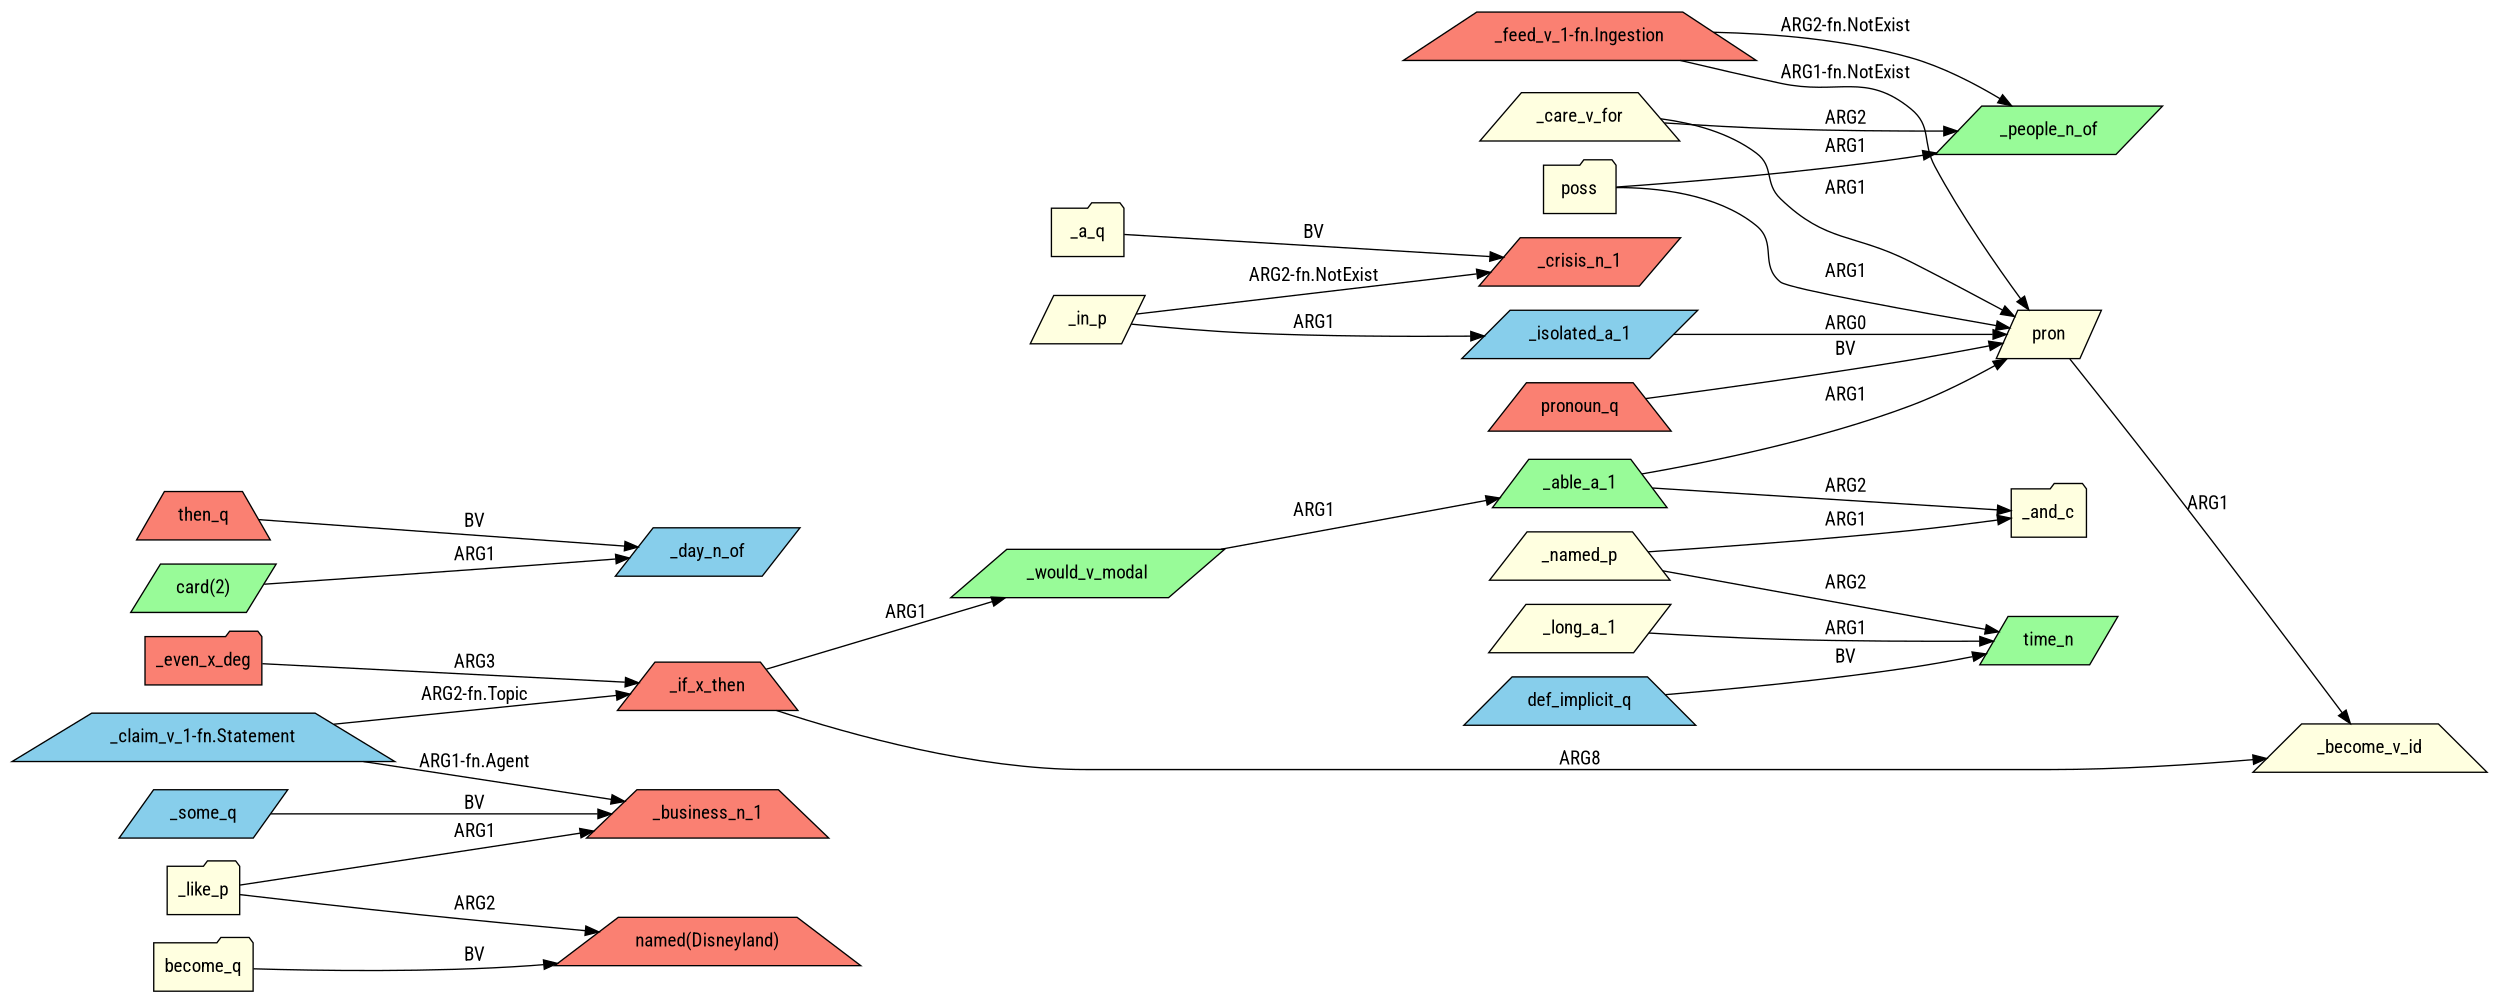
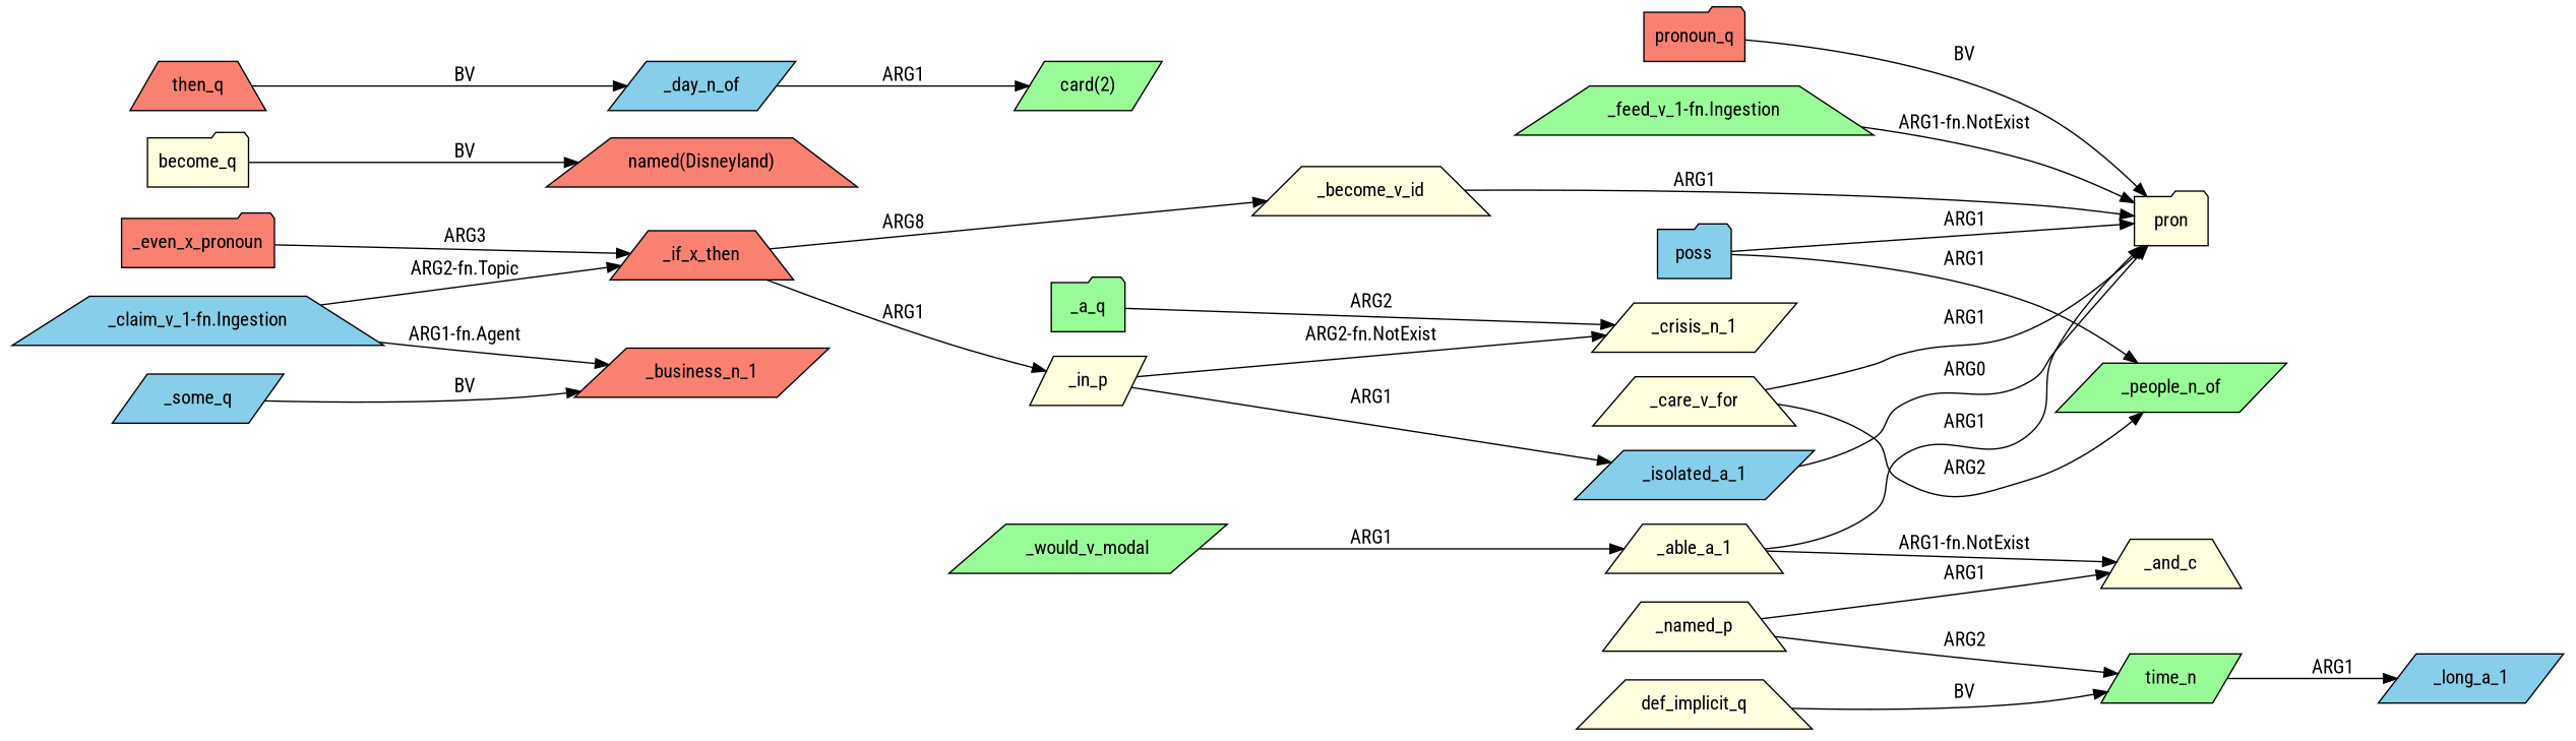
  digraph {
    fontname="Roboto Condensed"
    rankdir=LR
    node [fillcolor=lightyellow fontname="Roboto Condensed" shape=parallelogram style=filled]
    edge [fontname="Roboto Condensed"]
-   "_feed_v_1-fn.Ingestion" [fillcolor=salmon shape=trapezium]
-   pron
+   "_feed_v_1-fn.Ingestion" [fillcolor=palegreen shape=trapezium]
+   pron [shape=folder]
    _people_n_of [fillcolor=palegreen]
-   "_claim_v_1-fn.Statement" [fillcolor=skyblue shape=trapezium]
-   _business_n_1 [fillcolor=salmon shape=trapezium]
+   "_claim_v_1-fn.Statement" [fillcolor=skyblue shape=trapezium label="_claim_v_1-fn.Ingestion"]
+   _business_n_1 [fillcolor=salmon]
    _if_x_then [fillcolor=salmon shape=trapezium]
    _become_v_id [shape=trapezium]
    _would_v_modal [fillcolor=palegreen]
    n9 [label=_named_p shape=trapezium]
    time_n [fillcolor=palegreen]
-   _and_c [shape=folder]
+   _and_c [shape=trapezium]
    _isolated_a_1 [fillcolor=skyblue]
-   _like_p [shape=folder]
    "named(Disneyland)" [fillcolor=salmon shape=trapezium]
-   poss [shape=folder]
-   _able_a_1 [fillcolor=palegreen shape=trapezium]
-   _crisis_n_1 [fillcolor=salmon]
-   _a_q [shape=folder]
+   poss [fillcolor=skyblue shape=folder]
+   _able_a_1 [shape=trapezium]
+   _crisis_n_1
+   _a_q [fillcolor=palegreen shape=folder]
    _care_v_for [shape=trapezium]
-   _even_x_deg [fillcolor=salmon shape=folder]
+   _even_x_deg [fillcolor=salmon shape=folder label=_even_x_pronoun]
    n21 [fillcolor=salmon label=then_q shape=trapezium]
    _day_n_of [fillcolor=skyblue]
    _some_q [fillcolor=skyblue]
-   _long_a_1
+   _long_a_1 [fillcolor=skyblue]
    n25 [label=become_q shape=folder]
-   pronoun_q [fillcolor=salmon shape=trapezium]
+   pronoun_q [fillcolor=salmon shape=folder]
    _in_p
    n28 [fillcolor=palegreen label="card(2)"]
-   def_implicit_q [fillcolor=skyblue shape=trapezium]
+   def_implicit_q [shape=trapezium]
    "_feed_v_1-fn.Ingestion" -> pron [label="ARG1-fn.NotExist"]
-   "_feed_v_1-fn.Ingestion" -> _people_n_of [label="ARG2-fn.NotExist"]
    "_claim_v_1-fn.Statement" -> _business_n_1 [label="ARG1-fn.Agent"]
    "_claim_v_1-fn.Statement" -> _if_x_then [label="ARG2-fn.Topic"]
    _if_x_then -> _become_v_id [label=ARG8]
-   _if_x_then -> _would_v_modal [label=ARG1]
-   pron -> _become_v_id [label=ARG1]
+   _if_x_then -> _in_p [label=ARG1]
+   _become_v_id -> pron [label=ARG1]
    _would_v_modal -> _able_a_1 [label=ARG1]
    n9 -> time_n [label=ARG2]
    n9 -> _and_c [label=ARG1]
    _isolated_a_1 -> pron [label=ARG0]
-   _like_p -> _business_n_1 [label=ARG1]
-   _like_p -> "named(Disneyland)" [label=ARG2]
    poss -> pron [label=ARG1]
    poss -> _people_n_of [label=ARG1]
    _able_a_1 -> pron [label=ARG1]
-   _able_a_1 -> _and_c [label=ARG2]
-   _a_q -> _crisis_n_1 [label=BV]
+   _able_a_1 -> _and_c [label="ARG1-fn.NotExist"]
+   _a_q -> _crisis_n_1 [label=ARG2]
    _care_v_for -> pron [label=ARG1]
    _care_v_for -> _people_n_of [label=ARG2]
    _even_x_deg -> _if_x_then [label=ARG3]
    n21 -> _day_n_of [label=BV]
    _some_q -> _business_n_1 [label=BV]
-   _long_a_1 -> time_n [label=ARG1]
+   time_n -> _long_a_1 [label=ARG1]
    n25 -> "named(Disneyland)" [label=BV]
    pronoun_q -> pron [label=BV]
    _in_p -> _isolated_a_1 [label=ARG1]
    _in_p -> _crisis_n_1 [label="ARG2-fn.NotExist"]
-   n28 -> _day_n_of [label=ARG1]
+   _day_n_of -> n28 [label=ARG1]
    def_implicit_q -> time_n [label=BV]
  }
